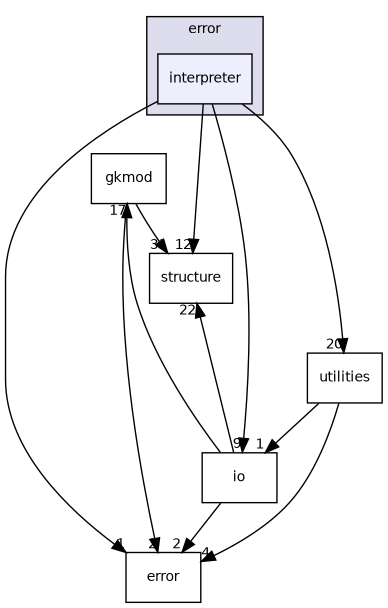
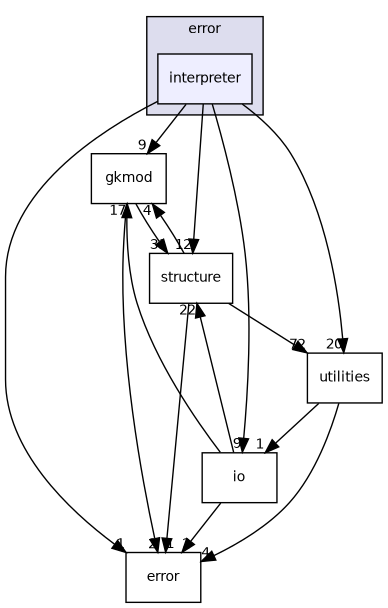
  digraph {
    compound=true
    node [fontname=Helvetica fontsize=10 shape=box]
    edge [headlabel=1 labeldistance=1.5 labelfontname=Helvetica labelfontsize=10]
    n1 [fillcolor="#eeeeff" label=interpreter pencolor=black style=filled]
    n2 [label=error]
    n3 [label=gkmod]
    n4 [label=structure]
    n5 [label=utilities]
    n6 [label=io]
    subgraph cluster_1 {
      bgcolor="#ddddee"
      fontname=Helvetica
      fontsize=10
      label=error
      pencolor=black
      n1
    }
    n1 -> n2
+   n1 -> n3 [headlabel=9]
    n1 -> n4 [headlabel=12]
    n1 -> n5 [headlabel=20]
    n1 -> n6 [headlabel=9]
    n3 -> n2 [headlabel=2]
    n3 -> n4 [headlabel=31]
+   n4 -> n2
+   n4 -> n3 [headlabel=4]
+   n4 -> n5 [headlabel=72]
    n5 -> n2 [headlabel=4]
    n5 -> n6
    n6 -> n2 [headlabel=2]
    n6 -> n3 [headlabel=17]
    n6 -> n4 [headlabel=22]
  }
